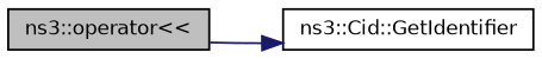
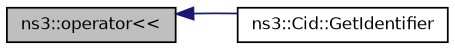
  digraph {
    rankdir=LR
    node [color=black fontname=Helvetica fontsize=10 shape=record style=filled]
    n1 [fillcolor=grey75 fontcolor=black height=0.2 label="ns3::operator\<\<" width=0.4]
    n2 [fillcolor=white height=0.2 label="ns3::Cid::GetIdentifier" width=0.4]
-   n1 -> n2 [color=midnightblue fontname=Helvetica fontsize=10 labelfontname=Helvetica labelfontsize=10 style=solid]
+   n2 -> n1 [color=midnightblue fontname=Helvetica fontsize=10 labelfontname=Helvetica labelfontsize=10 style=solid]
  }
